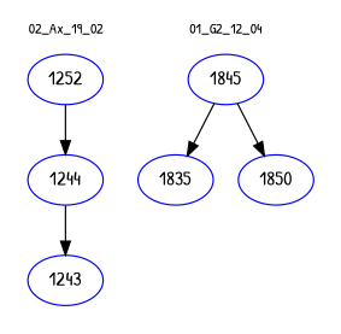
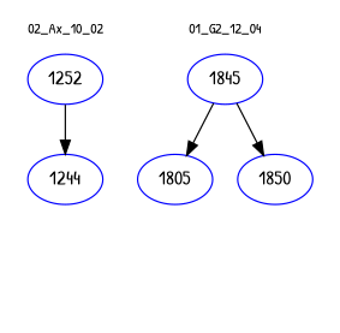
  digraph {
    fontname="Patrick Hand"
    node [color=blue fontname="Patrick Hand"]
    edge [color=black fontname="Patrick Hand"]
    n1 [label=1244]
-   n2 [label=1243]
    n3 [label=1252]
    n4 [label=1845]
-   n5 [label=1835]
+   n5 [label=1805]
    n6 [label=1850]
    subgraph cluster_1 {
      color=white
      fontsize=10
-     label="02_Ax_19_02"
+     label="02_Ax_10_02"
      n1
-     n2
      n3
    }
    subgraph cluster_2 {
      color=white
      fontsize=10
      label="01_G2_12_04"
      n4
      n5
      n6
    }
-   n1 -> n2
    n3 -> n1
    n4 -> n5
    n4 -> n6
  }
